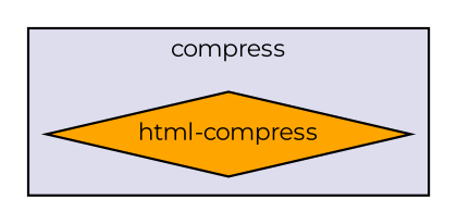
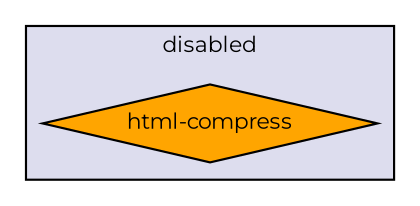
  digraph {
    compound=true
    fontname=Montserrat
    n1 [fillcolor=orange fontname=Montserrat fontsize=10 label="html-compress" pencolor=black shape=diamond style=filled]
    subgraph cluster_1 {
      bgcolor="#ddddee"
      fontsize=10
-     label=compress
+     label=disabled
      pencolor=black
      n1
    }
  }
